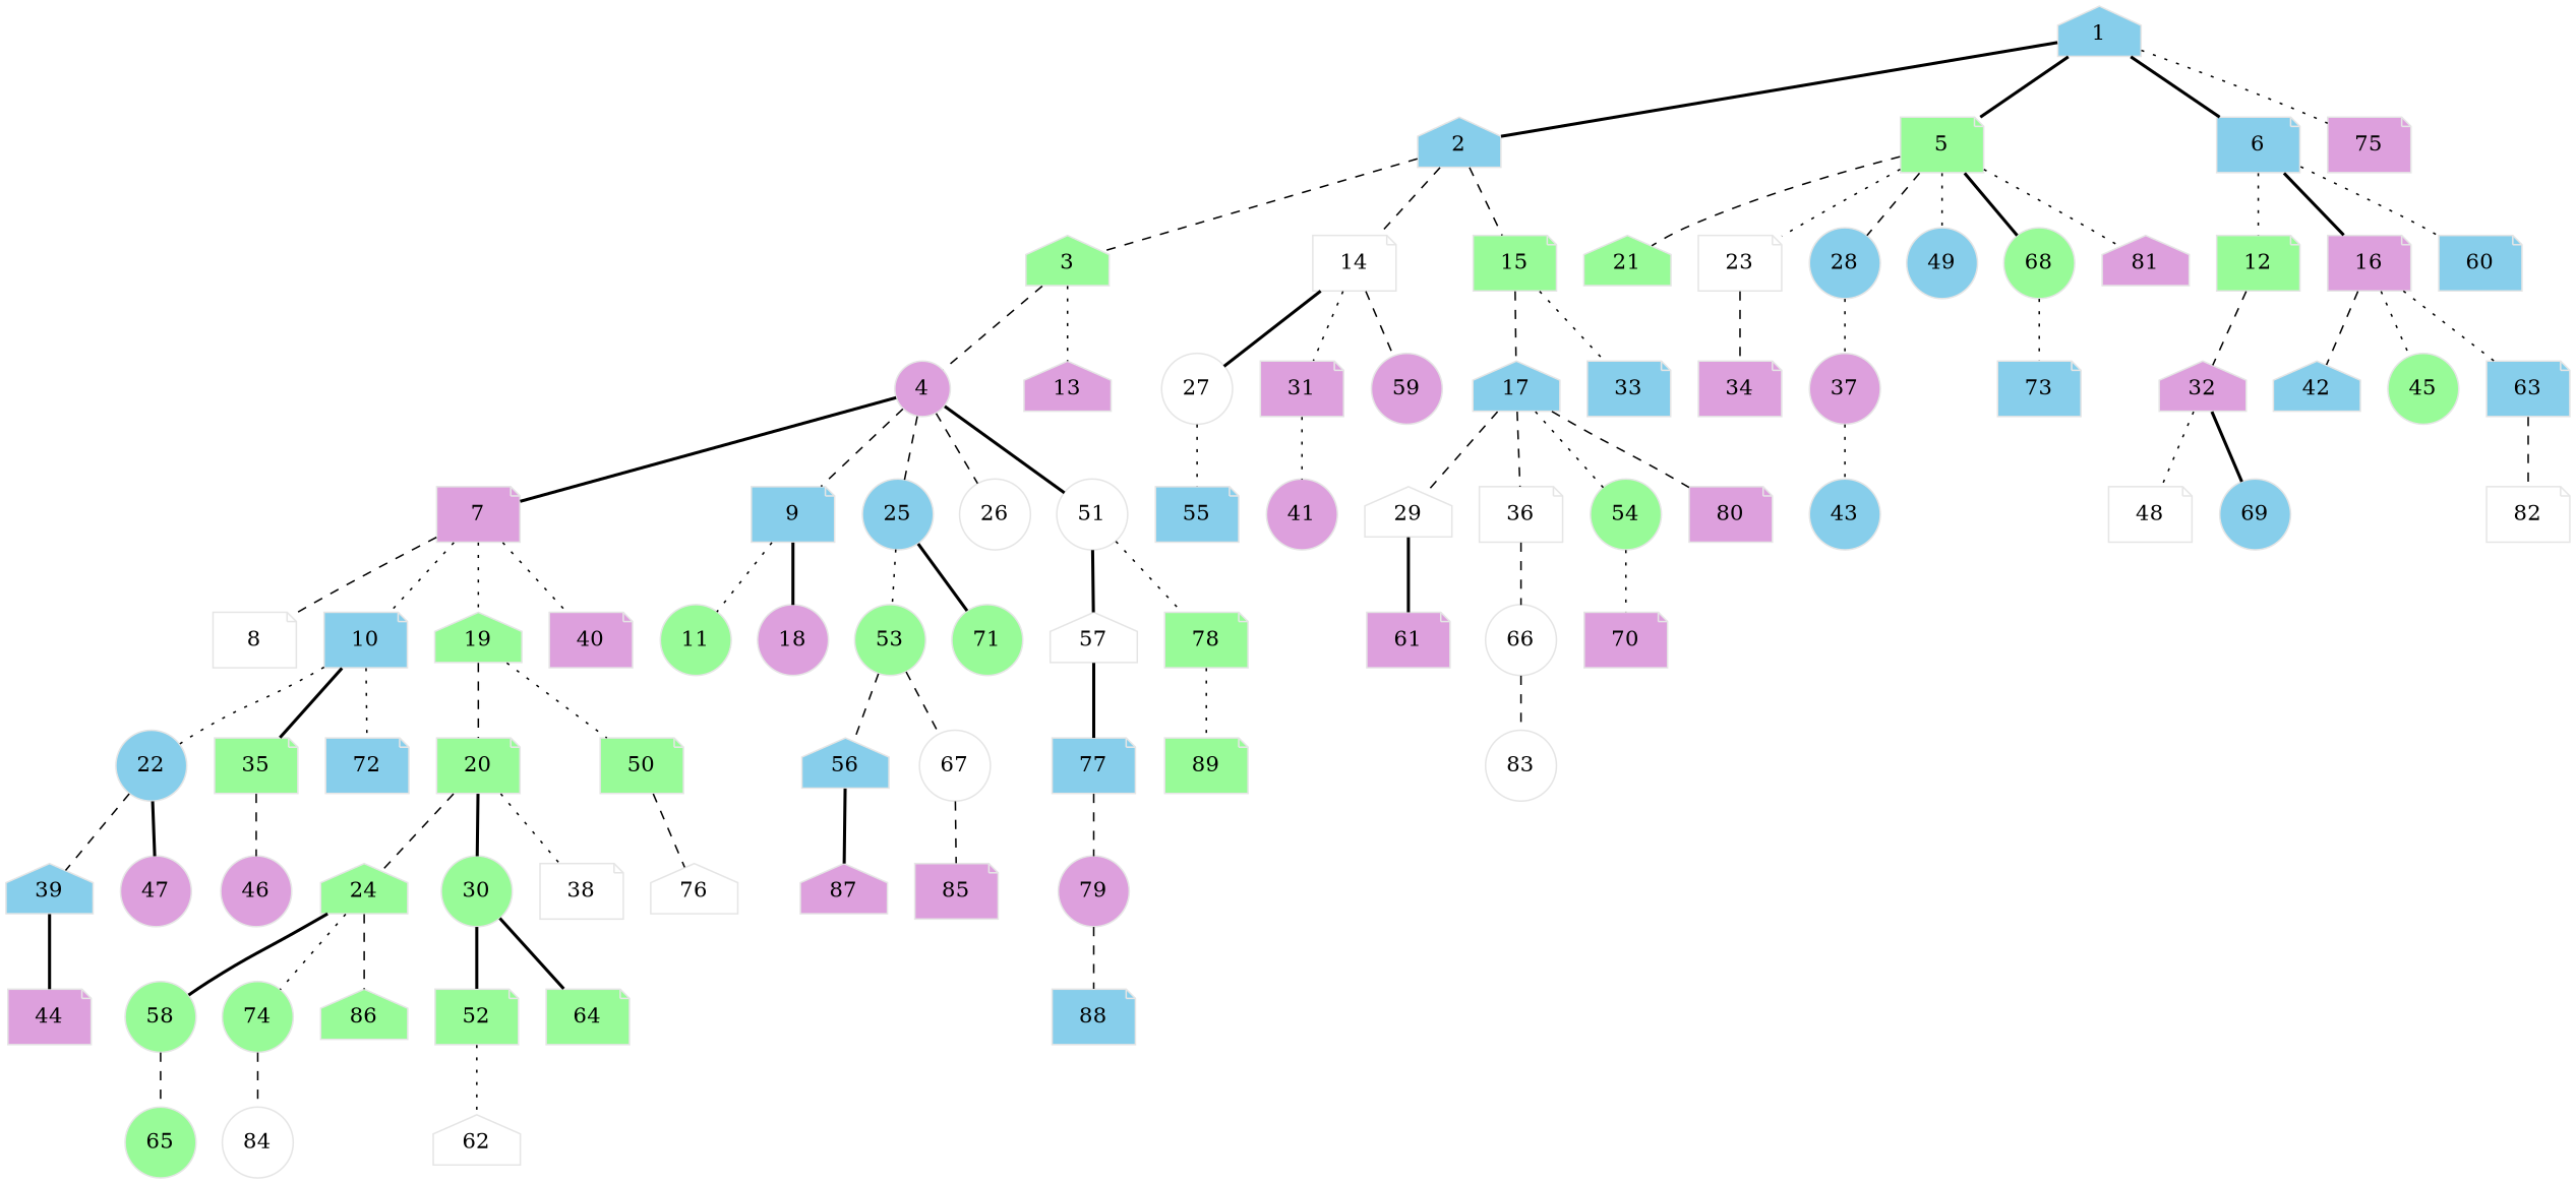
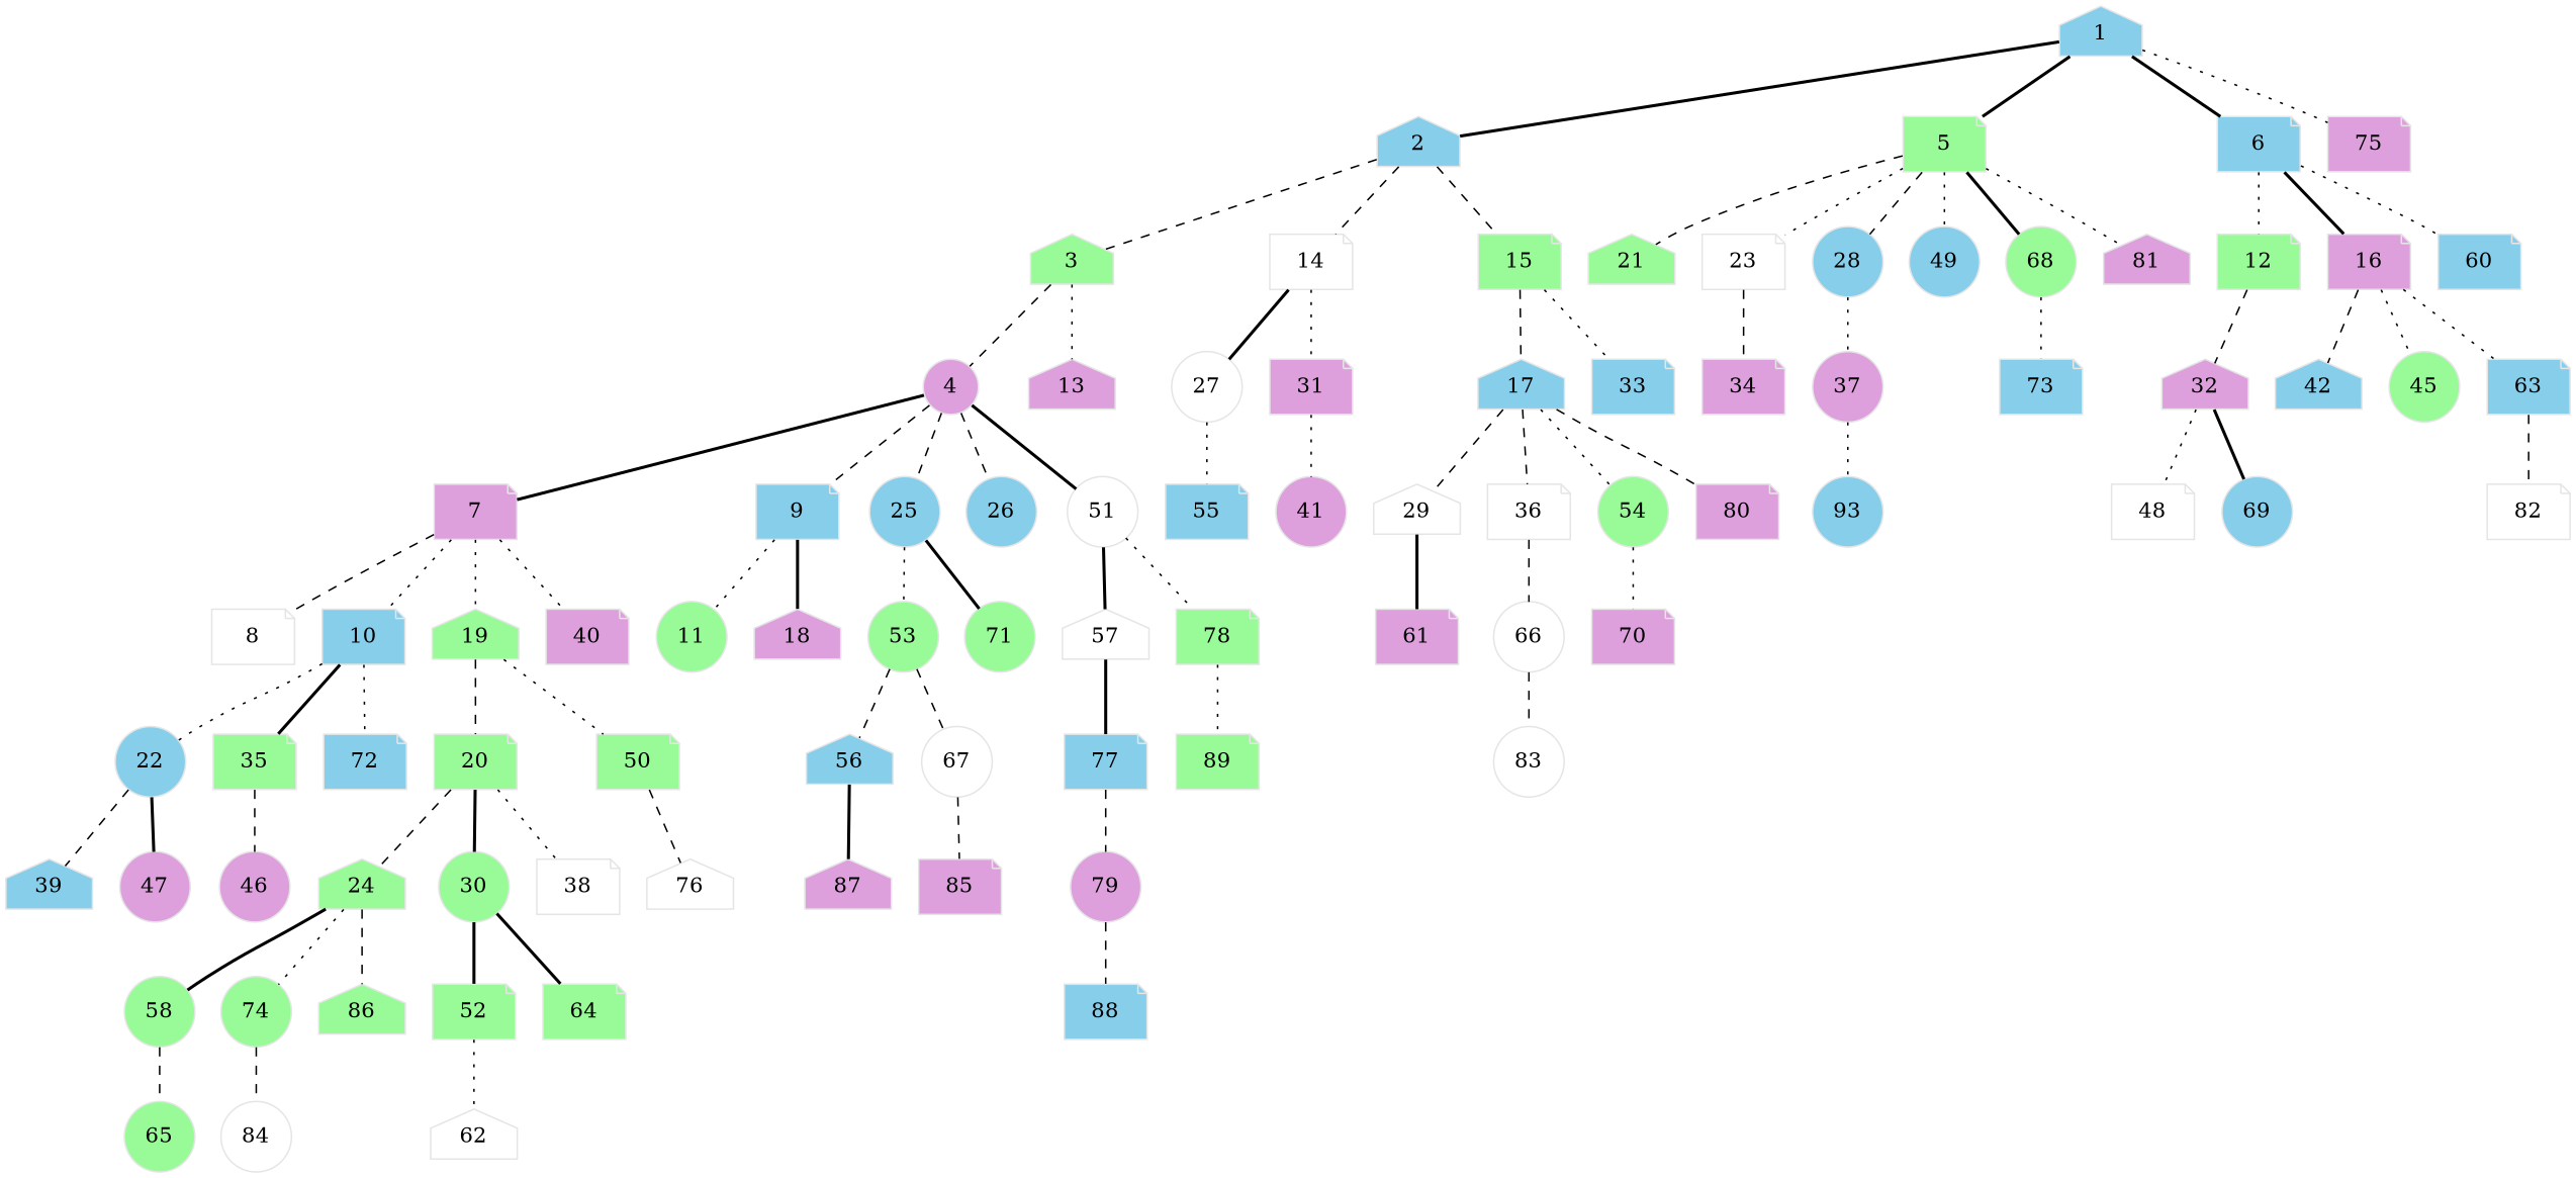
  graph {
    node [color=gray90 fillcolor=palegreen shape=note style=filled]
    edge [style=dashed]
    1 [fillcolor=skyblue shape=house]
    2 [fillcolor=skyblue shape=house]
    5
    6 [fillcolor=skyblue]
    75 [fillcolor=plum]
    3 [shape=house]
    14 [fillcolor=white]
    15
    21 [shape=house]
    23 [fillcolor=white]
    28 [fillcolor=skyblue shape=circle]
    49 [fillcolor=skyblue shape=circle]
    68 [shape=circle]
    81 [fillcolor=plum shape=house]
    12
    16 [fillcolor=plum]
    60 [fillcolor=skyblue]
    4 [fillcolor=plum shape=circle]
    13 [fillcolor=plum shape=house]
    27 [fillcolor=white shape=circle]
    31 [fillcolor=plum]
-   59 [fillcolor=plum shape=circle]
    17 [fillcolor=skyblue shape=house]
    33 [fillcolor=skyblue]
    7 [fillcolor=plum]
    9 [fillcolor=skyblue]
    25 [fillcolor=skyblue shape=circle]
-   26 [fillcolor=white shape=circle]
+   26 [fillcolor=skyblue shape=circle]
    51 [fillcolor=white shape=circle]
    8 [fillcolor=white]
    10 [fillcolor=skyblue]
    19 [shape=house]
    40 [fillcolor=plum]
    11 [shape=circle]
-   18 [fillcolor=plum shape=circle]
+   18 [fillcolor=plum shape=house]
    53 [shape=circle]
    71 [shape=circle]
    57 [fillcolor=white shape=house]
    78
    34 [fillcolor=plum]
    37 [fillcolor=plum shape=circle]
    73 [fillcolor=skyblue]
    32 [fillcolor=plum shape=house]
    42 [fillcolor=skyblue shape=house]
    45 [shape=circle]
    63 [fillcolor=skyblue]
    22 [fillcolor=skyblue shape=circle]
    35
    72 [fillcolor=skyblue]
    20
    50
    39 [fillcolor=skyblue shape=house]
    47 [fillcolor=plum shape=circle]
    46 [fillcolor=plum shape=circle]
    48 [fillcolor=white]
    69 [fillcolor=skyblue shape=circle]
    55 [fillcolor=skyblue]
    41 [fillcolor=plum shape=circle]
    29 [fillcolor=white shape=house]
    36 [fillcolor=white]
    54 [shape=circle]
    80 [fillcolor=plum]
    82 [fillcolor=white]
    61 [fillcolor=plum]
    66 [fillcolor=white shape=circle]
    70 [fillcolor=plum]
    24 [shape=house]
    30 [shape=circle]
    38 [fillcolor=white]
    76 [fillcolor=white shape=house]
    58 [shape=circle]
    74 [shape=circle]
    86 [shape=house]
    52
    64
-   44 [fillcolor=plum]
    65 [shape=circle]
    84 [fillcolor=white shape=circle]
    56 [fillcolor=skyblue shape=house]
    67 [fillcolor=white shape=circle]
-   43 [fillcolor=skyblue shape=circle]
+   43 [fillcolor=skyblue shape=circle label=93]
    62 [fillcolor=white shape=house]
    83 [fillcolor=white shape=circle]
    77 [fillcolor=skyblue]
    89
    87 [fillcolor=plum shape=house]
    85 [fillcolor=plum]
    79 [fillcolor=plum shape=circle]
    88 [fillcolor=skyblue]
    1 -- 2 [style=bold]
    1 -- 5 [style=bold]
    1 -- 6 [style=bold]
    1 -- 75 [style=dotted]
    2 -- 3
    2 -- 14
    2 -- 15
    5 -- 21
    5 -- 23 [style=dotted]
    5 -- 28
    5 -- 49 [style=dotted]
    5 -- 68 [style=bold]
    5 -- 81 [style=dotted]
    6 -- 12 [style=dotted]
    6 -- 16 [style=bold]
    6 -- 60 [style=dotted]
    3 -- 4
    3 -- 13 [style=dotted]
    14 -- 27 [style=bold]
    14 -- 31 [style=dotted]
-   14 -- 59
    15 -- 17
    15 -- 33 [style=dotted]
    23 -- 34
    28 -- 37 [style=dotted]
    68 -- 73 [style=dotted]
    12 -- 32
    16 -- 42
    16 -- 45 [style=dotted]
    16 -- 63 [style=dotted]
    4 -- 7 [style=bold]
    4 -- 9
    4 -- 25
    4 -- 26
    4 -- 51 [style=bold]
    27 -- 55 [style=dotted]
    31 -- 41 [style=dotted]
    17 -- 29
    17 -- 36
    17 -- 54 [style=dotted]
    17 -- 80
    7 -- 8
    7 -- 10 [style=dotted]
    7 -- 19 [style=dotted]
    7 -- 40 [style=dotted]
    9 -- 11 [style=dotted]
    9 -- 18 [style=bold]
    25 -- 53 [style=dotted]
    25 -- 71 [style=bold]
    51 -- 57 [style=bold]
    51 -- 78 [style=dotted]
    10 -- 22 [style=dotted]
    10 -- 35 [style=bold]
    10 -- 72 [style=dotted]
    19 -- 20
    19 -- 50 [style=dotted]
    53 -- 56
    53 -- 67
    57 -- 77 [style=bold]
    78 -- 89 [style=dotted]
    37 -- 43 [style=dotted]
    32 -- 48 [style=dotted]
    32 -- 69 [style=bold]
    63 -- 82
    22 -- 39
    22 -- 47 [style=bold]
    35 -- 46
    20 -- 24
    20 -- 30 [style=bold]
    20 -- 38 [style=dotted]
    50 -- 76
-   39 -- 44 [style=bold]
    29 -- 61 [style=bold]
    36 -- 66
    54 -- 70 [style=dotted]
    66 -- 83
    24 -- 58 [style=bold]
    24 -- 74 [style=dotted]
    24 -- 86
    30 -- 52 [style=bold]
    30 -- 64 [style=bold]
    58 -- 65
    74 -- 84
    52 -- 62 [style=dotted]
    56 -- 87 [style=bold]
    67 -- 85
    77 -- 79
    79 -- 88
  }
